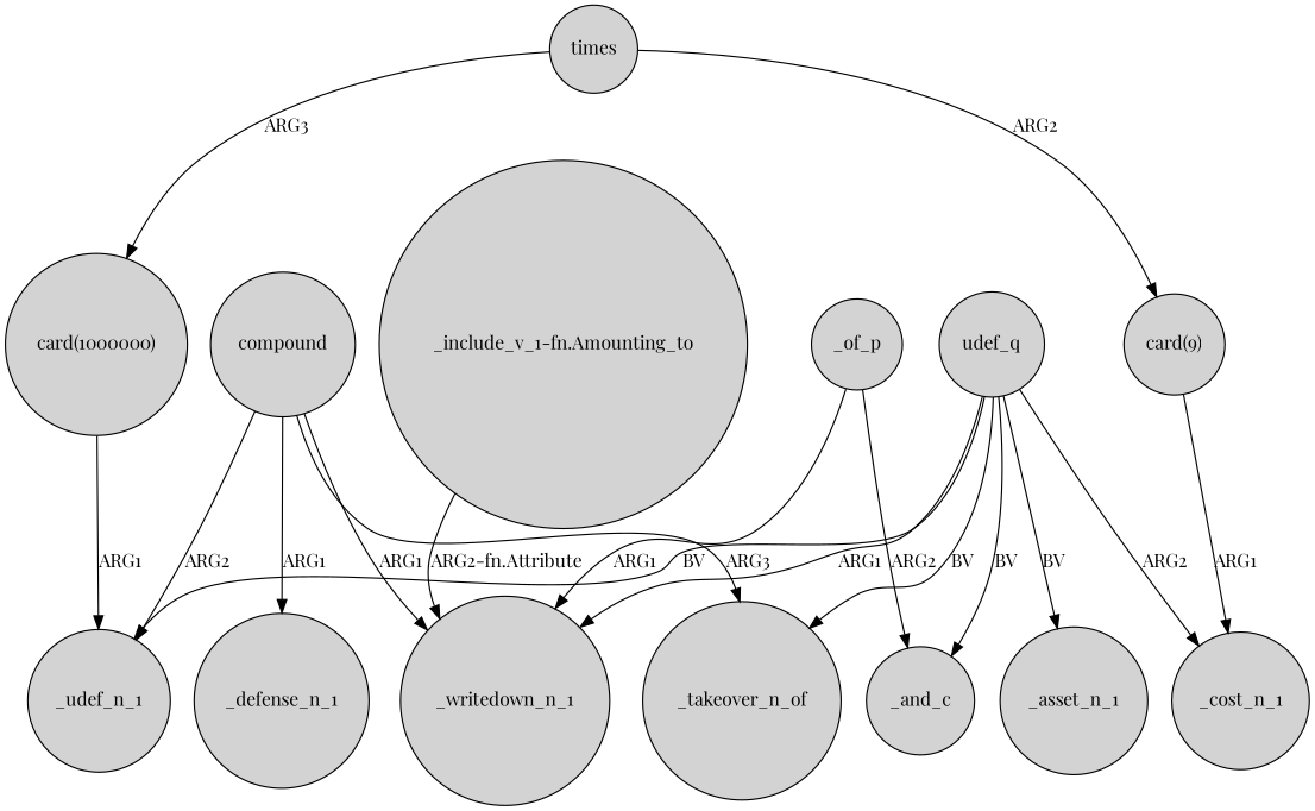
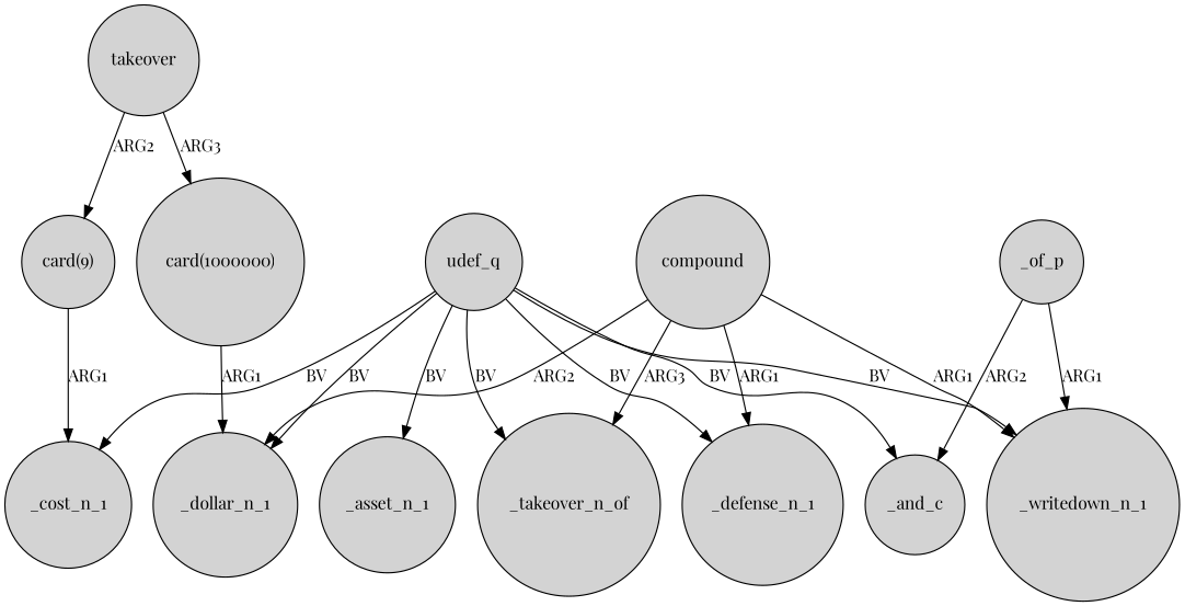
  digraph {
    fontname="Playfair Display"
    node [fontname="Playfair Display" shape=circle style=filled]
    edge [fontname="Playfair Display"]
-   times
+   times [label=takeover]
    "card(1000000)"
    "card(9)"
-   _dollar_n_1 [label=_udef_n_1]
+   _dollar_n_1
    _cost_n_1
    compound
    _defense_n_1
    _writedown_n_1
    _takeover_n_of
-   "_include_v_1-fn.Amounting_to"
    udef_q
    _and_c
    _asset_n_1
    _of_p
    times -> "card(1000000)" [label=ARG3]
    times -> "card(9)" [label=ARG2]
    "card(1000000)" -> _dollar_n_1 [label=ARG1]
    "card(9)" -> _cost_n_1 [label=ARG1]
    compound -> _dollar_n_1 [label=ARG2]
    compound -> _defense_n_1 [label=ARG1]
    compound -> _writedown_n_1 [label=ARG1]
    compound -> _takeover_n_of [label=ARG3]
-   "_include_v_1-fn.Amounting_to" -> _writedown_n_1 [label="ARG2-fn.Attribute"]
    udef_q -> _dollar_n_1 [label=BV]
-   udef_q -> _cost_n_1 [label=ARG2]
-   udef_q -> _writedown_n_1 [label=ARG1]
+   udef_q -> _cost_n_1 [label=BV]
+   udef_q -> _defense_n_1 [label=BV]
+   udef_q -> _writedown_n_1 [label=BV]
    udef_q -> _takeover_n_of [label=BV]
    udef_q -> _and_c [label=BV]
    udef_q -> _asset_n_1 [label=BV]
    _of_p -> _writedown_n_1 [label=ARG1]
    _of_p -> _and_c [label=ARG2]
  }
